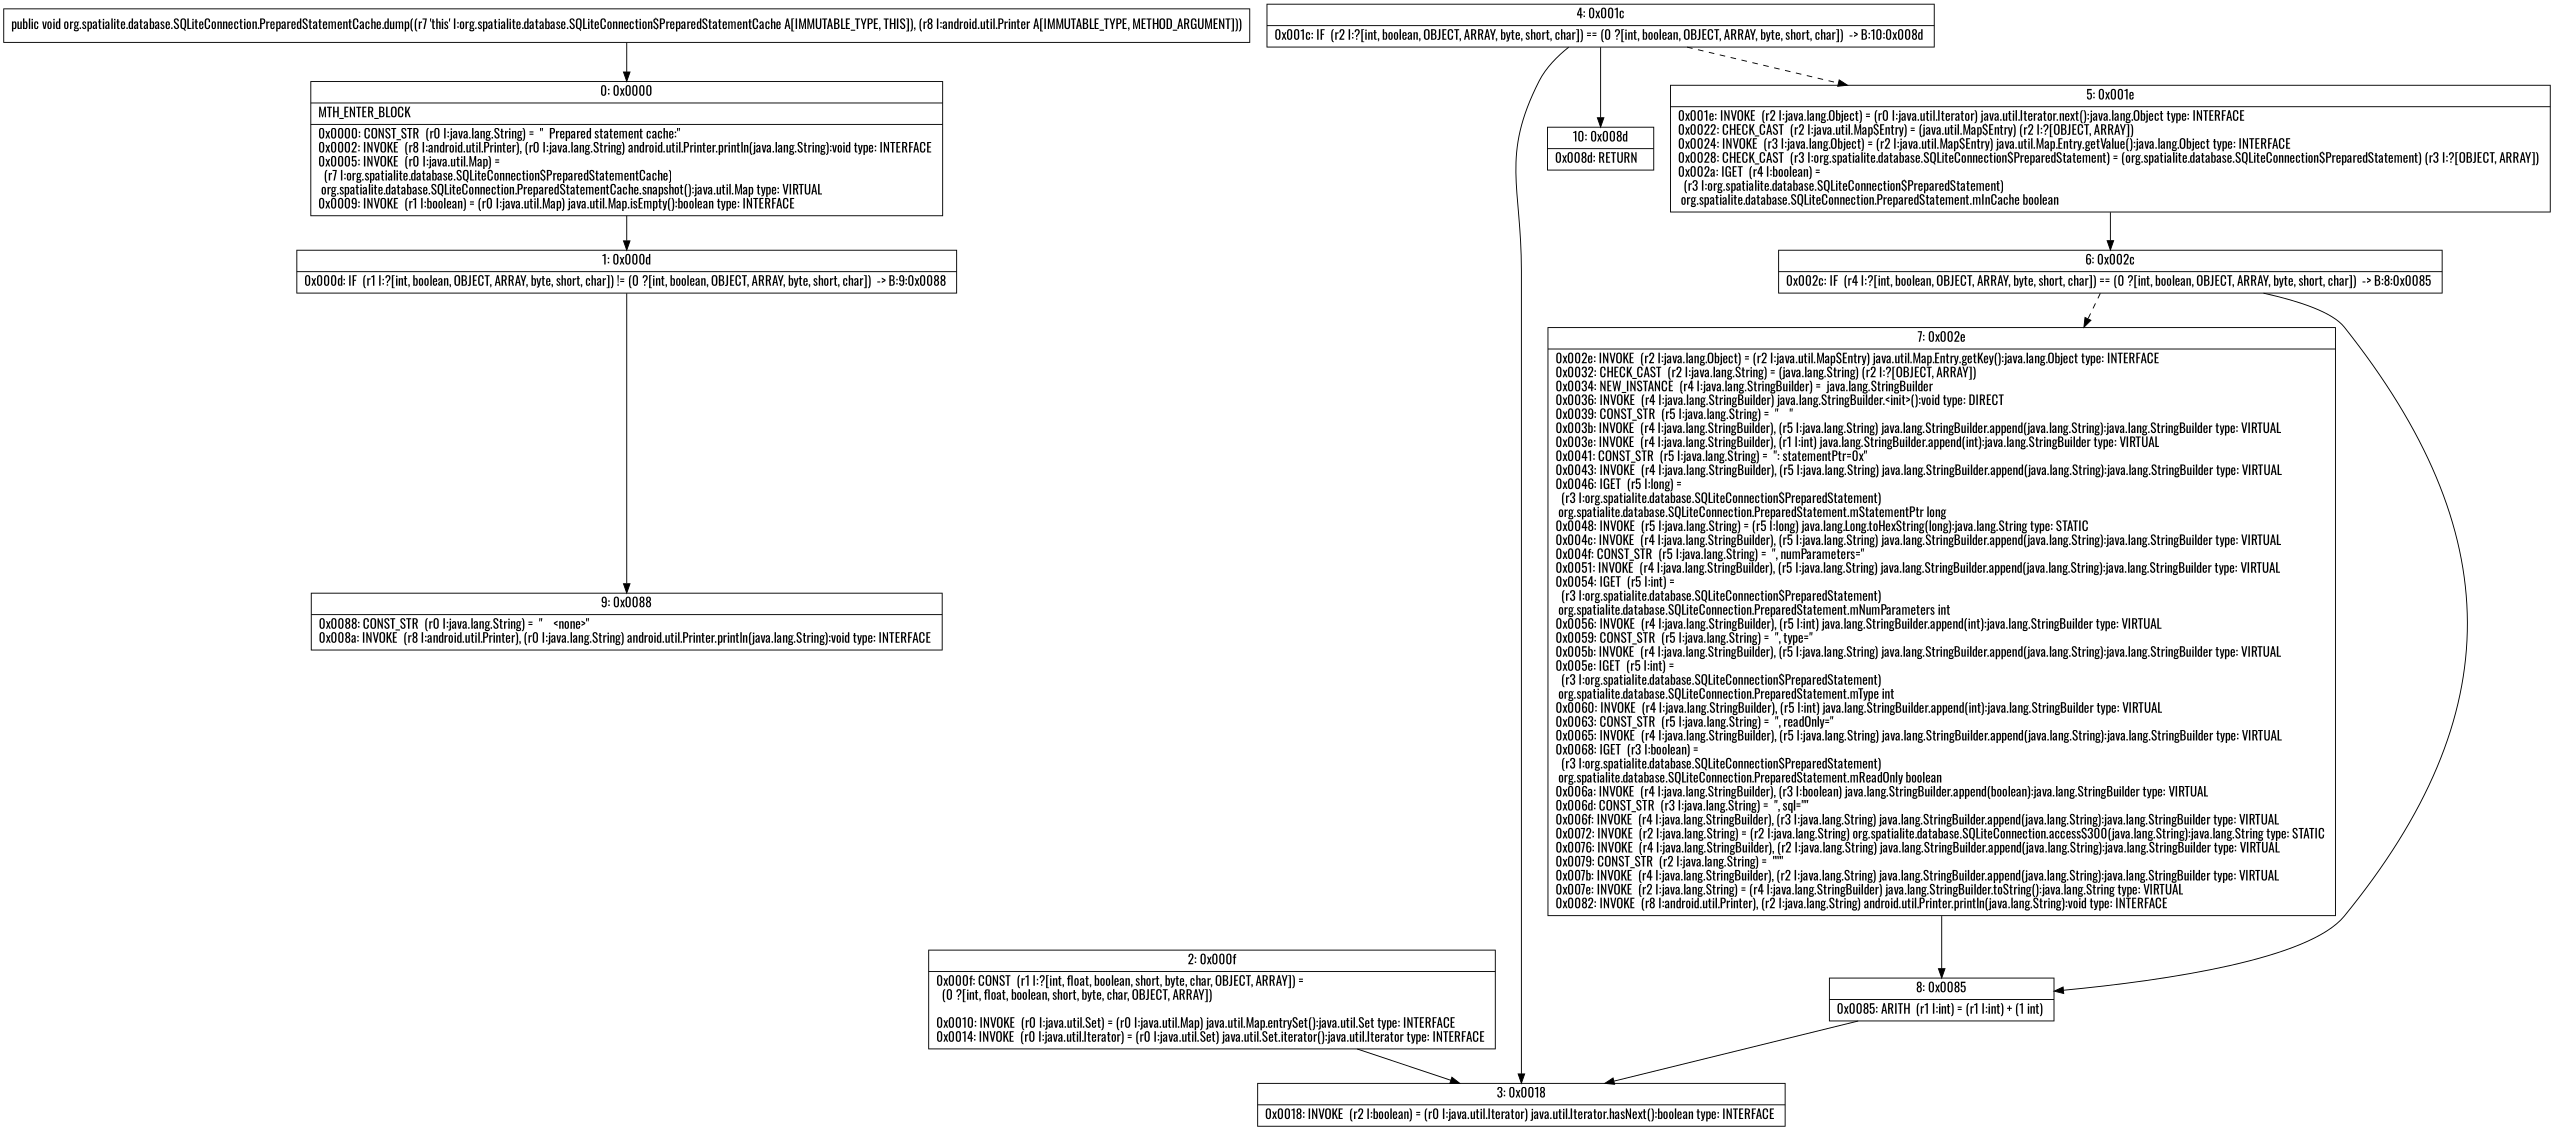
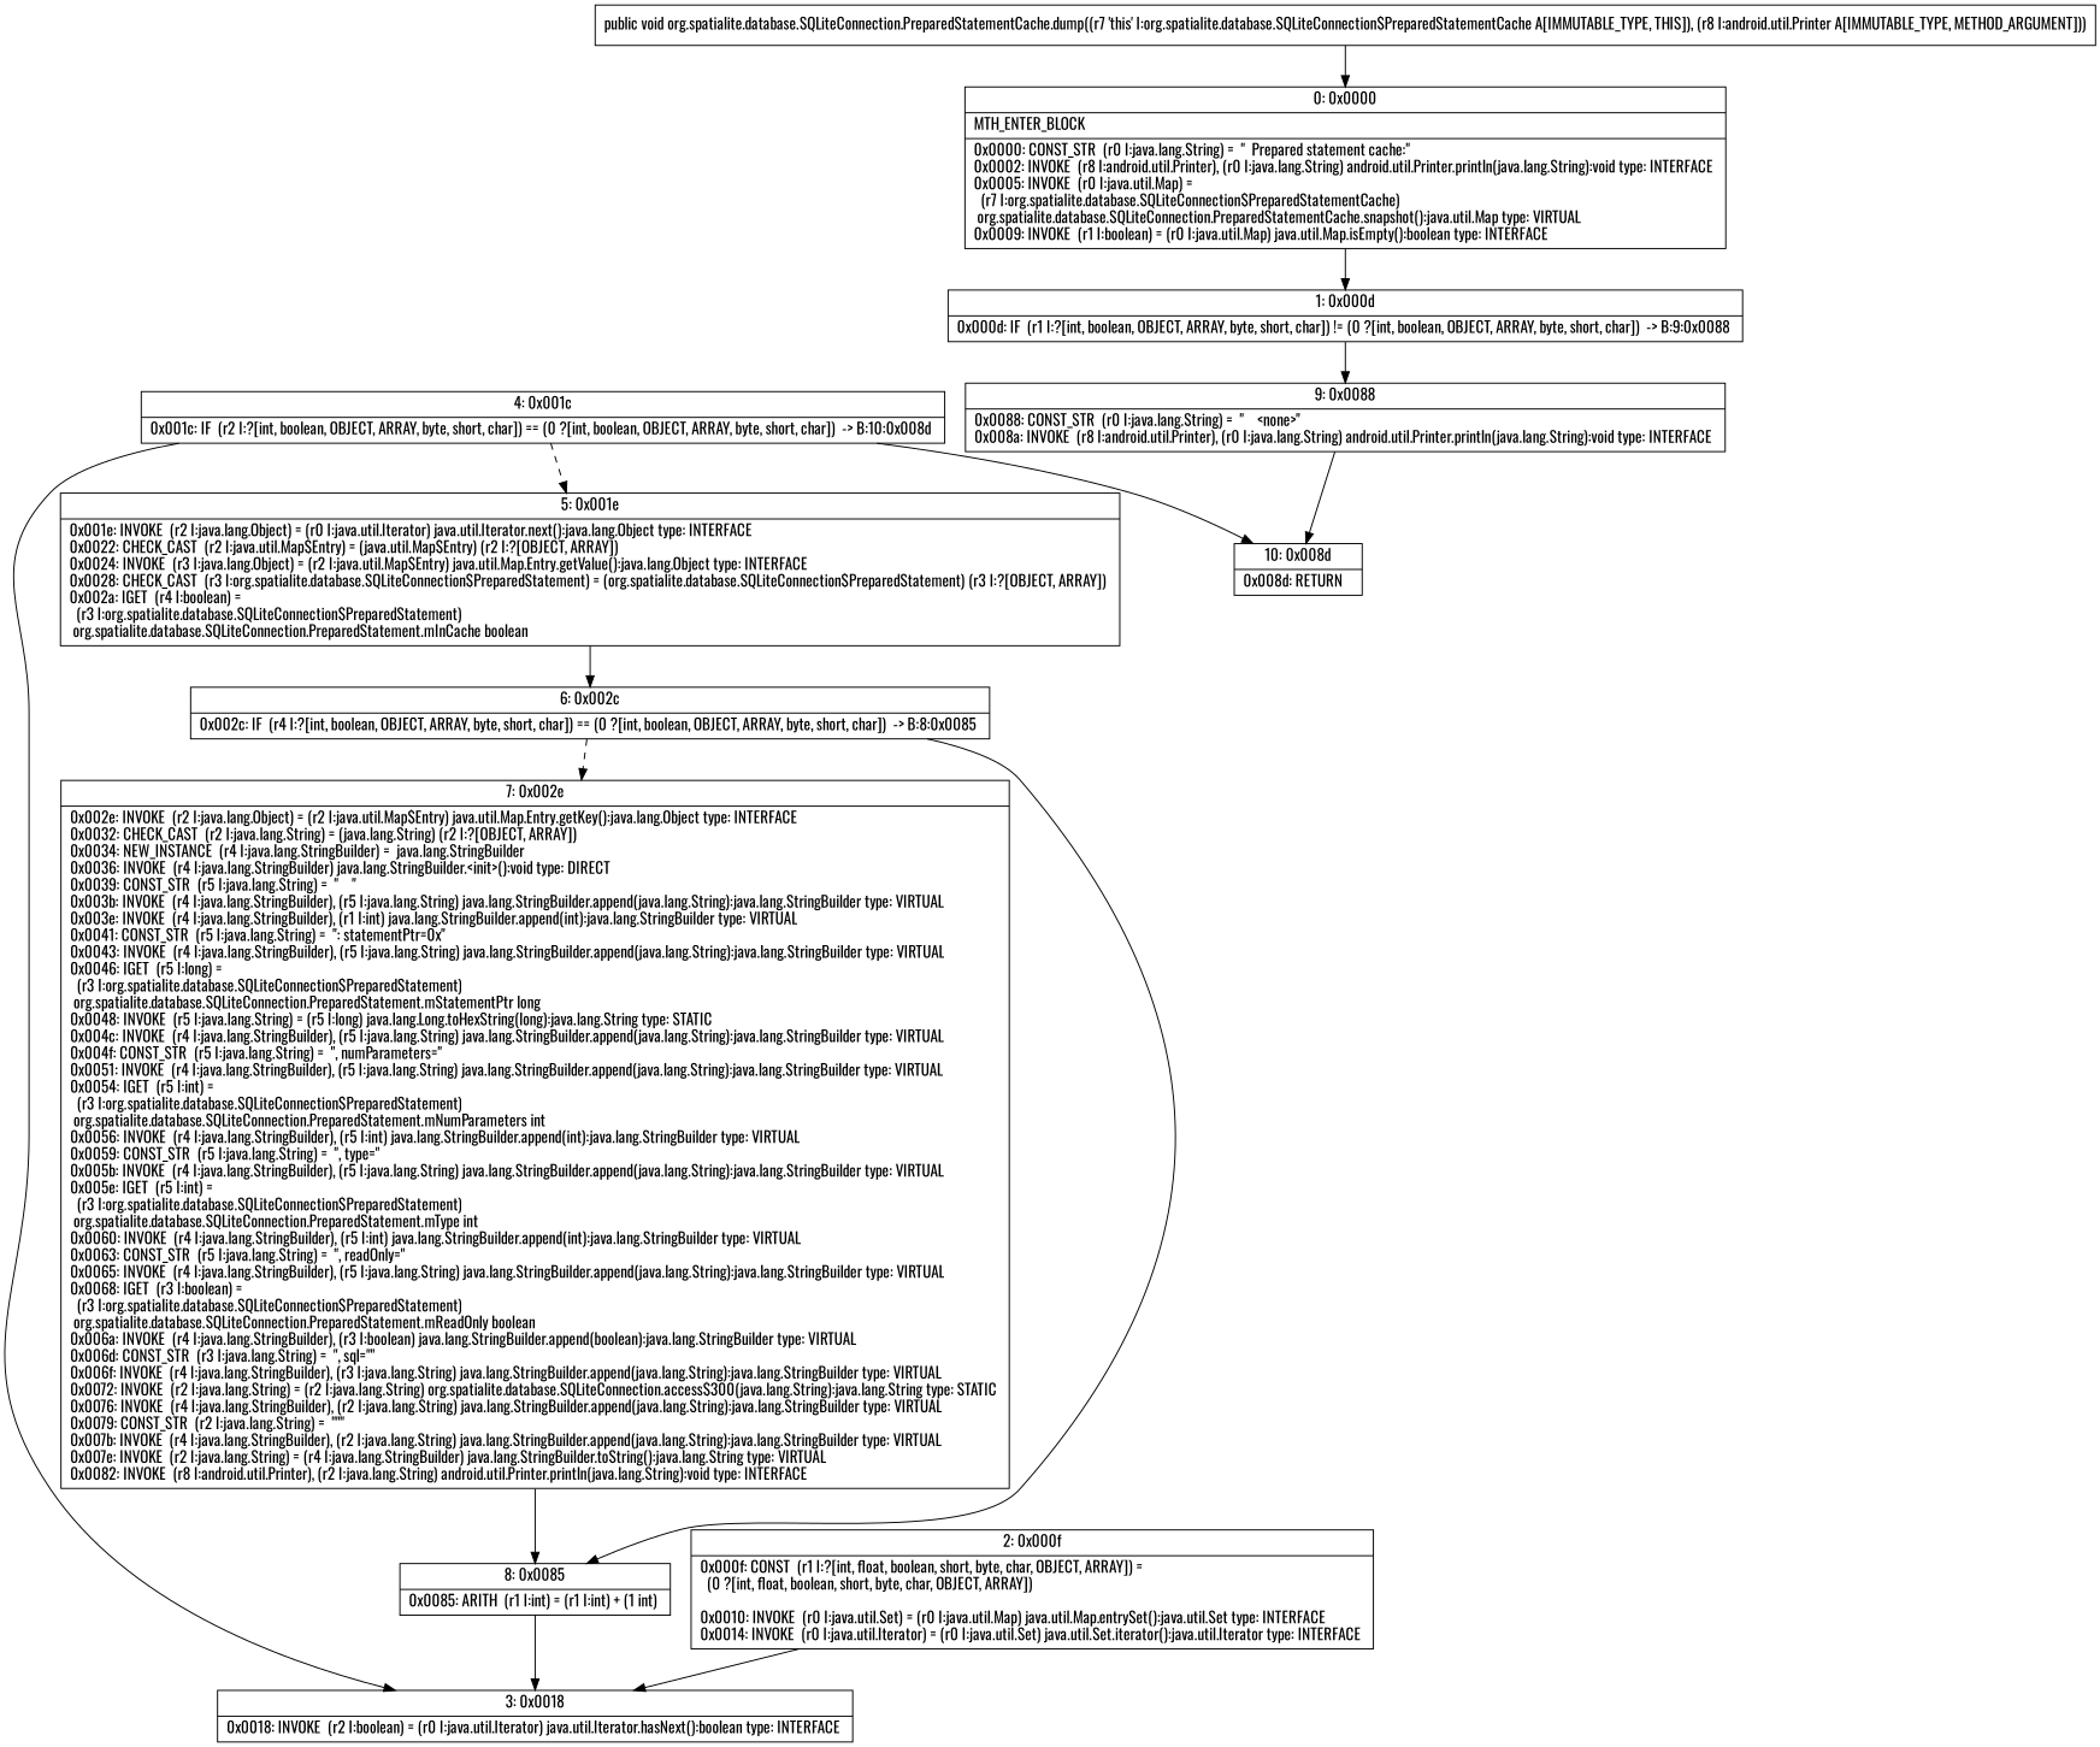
  digraph {
    fontname=Oswald
    node [fontname=Oswald shape=record]
    edge [fontname=Oswald]
    n1 [label="{0\:\ 0x0000|MTH_ENTER_BLOCK\l|0x0000: CONST_STR  (r0 I:java.lang.String) =  \"  Prepared statement cache:\" \l0x0002: INVOKE  (r8 I:android.util.Printer), (r0 I:java.lang.String) android.util.Printer.println(java.lang.String):void type: INTERFACE \l0x0005: INVOKE  (r0 I:java.util.Map) = \l  (r7 I:org.spatialite.database.SQLiteConnection$PreparedStatementCache)\l org.spatialite.database.SQLiteConnection.PreparedStatementCache.snapshot():java.util.Map type: VIRTUAL \l0x0009: INVOKE  (r1 I:boolean) = (r0 I:java.util.Map) java.util.Map.isEmpty():boolean type: INTERFACE \l}"]
    n2 [label="{1\:\ 0x000d|0x000d: IF  (r1 I:?[int, boolean, OBJECT, ARRAY, byte, short, char]) != (0 ?[int, boolean, OBJECT, ARRAY, byte, short, char])  \-\> B:9:0x0088 \l}"]
    n3 [label="{9\:\ 0x0088|0x0088: CONST_STR  (r0 I:java.lang.String) =  \"    \<none\>\" \l0x008a: INVOKE  (r8 I:android.util.Printer), (r0 I:java.lang.String) android.util.Printer.println(java.lang.String):void type: INTERFACE \l}"]
    n4 [label="{2\:\ 0x000f|0x000f: CONST  (r1 I:?[int, float, boolean, short, byte, char, OBJECT, ARRAY]) = \l  (0 ?[int, float, boolean, short, byte, char, OBJECT, ARRAY])\l \l0x0010: INVOKE  (r0 I:java.util.Set) = (r0 I:java.util.Map) java.util.Map.entrySet():java.util.Set type: INTERFACE \l0x0014: INVOKE  (r0 I:java.util.Iterator) = (r0 I:java.util.Set) java.util.Set.iterator():java.util.Iterator type: INTERFACE \l}"]
    n5 [label="{3\:\ 0x0018|0x0018: INVOKE  (r2 I:boolean) = (r0 I:java.util.Iterator) java.util.Iterator.hasNext():boolean type: INTERFACE \l}"]
    n6 [label="{10\:\ 0x008d|0x008d: RETURN   \l}"]
    n7 [label="{4\:\ 0x001c|0x001c: IF  (r2 I:?[int, boolean, OBJECT, ARRAY, byte, short, char]) == (0 ?[int, boolean, OBJECT, ARRAY, byte, short, char])  \-\> B:10:0x008d \l}"]
    n8 [label="{5\:\ 0x001e|0x001e: INVOKE  (r2 I:java.lang.Object) = (r0 I:java.util.Iterator) java.util.Iterator.next():java.lang.Object type: INTERFACE \l0x0022: CHECK_CAST  (r2 I:java.util.Map$Entry) = (java.util.Map$Entry) (r2 I:?[OBJECT, ARRAY]) \l0x0024: INVOKE  (r3 I:java.lang.Object) = (r2 I:java.util.Map$Entry) java.util.Map.Entry.getValue():java.lang.Object type: INTERFACE \l0x0028: CHECK_CAST  (r3 I:org.spatialite.database.SQLiteConnection$PreparedStatement) = (org.spatialite.database.SQLiteConnection$PreparedStatement) (r3 I:?[OBJECT, ARRAY]) \l0x002a: IGET  (r4 I:boolean) = \l  (r3 I:org.spatialite.database.SQLiteConnection$PreparedStatement)\l org.spatialite.database.SQLiteConnection.PreparedStatement.mInCache boolean \l}"]
    n9 [label="{6\:\ 0x002c|0x002c: IF  (r4 I:?[int, boolean, OBJECT, ARRAY, byte, short, char]) == (0 ?[int, boolean, OBJECT, ARRAY, byte, short, char])  \-\> B:8:0x0085 \l}"]
    n10 [label="{7\:\ 0x002e|0x002e: INVOKE  (r2 I:java.lang.Object) = (r2 I:java.util.Map$Entry) java.util.Map.Entry.getKey():java.lang.Object type: INTERFACE \l0x0032: CHECK_CAST  (r2 I:java.lang.String) = (java.lang.String) (r2 I:?[OBJECT, ARRAY]) \l0x0034: NEW_INSTANCE  (r4 I:java.lang.StringBuilder) =  java.lang.StringBuilder \l0x0036: INVOKE  (r4 I:java.lang.StringBuilder) java.lang.StringBuilder.\<init\>():void type: DIRECT \l0x0039: CONST_STR  (r5 I:java.lang.String) =  \"    \" \l0x003b: INVOKE  (r4 I:java.lang.StringBuilder), (r5 I:java.lang.String) java.lang.StringBuilder.append(java.lang.String):java.lang.StringBuilder type: VIRTUAL \l0x003e: INVOKE  (r4 I:java.lang.StringBuilder), (r1 I:int) java.lang.StringBuilder.append(int):java.lang.StringBuilder type: VIRTUAL \l0x0041: CONST_STR  (r5 I:java.lang.String) =  \": statementPtr=0x\" \l0x0043: INVOKE  (r4 I:java.lang.StringBuilder), (r5 I:java.lang.String) java.lang.StringBuilder.append(java.lang.String):java.lang.StringBuilder type: VIRTUAL \l0x0046: IGET  (r5 I:long) = \l  (r3 I:org.spatialite.database.SQLiteConnection$PreparedStatement)\l org.spatialite.database.SQLiteConnection.PreparedStatement.mStatementPtr long \l0x0048: INVOKE  (r5 I:java.lang.String) = (r5 I:long) java.lang.Long.toHexString(long):java.lang.String type: STATIC \l0x004c: INVOKE  (r4 I:java.lang.StringBuilder), (r5 I:java.lang.String) java.lang.StringBuilder.append(java.lang.String):java.lang.StringBuilder type: VIRTUAL \l0x004f: CONST_STR  (r5 I:java.lang.String) =  \", numParameters=\" \l0x0051: INVOKE  (r4 I:java.lang.StringBuilder), (r5 I:java.lang.String) java.lang.StringBuilder.append(java.lang.String):java.lang.StringBuilder type: VIRTUAL \l0x0054: IGET  (r5 I:int) = \l  (r3 I:org.spatialite.database.SQLiteConnection$PreparedStatement)\l org.spatialite.database.SQLiteConnection.PreparedStatement.mNumParameters int \l0x0056: INVOKE  (r4 I:java.lang.StringBuilder), (r5 I:int) java.lang.StringBuilder.append(int):java.lang.StringBuilder type: VIRTUAL \l0x0059: CONST_STR  (r5 I:java.lang.String) =  \", type=\" \l0x005b: INVOKE  (r4 I:java.lang.StringBuilder), (r5 I:java.lang.String) java.lang.StringBuilder.append(java.lang.String):java.lang.StringBuilder type: VIRTUAL \l0x005e: IGET  (r5 I:int) = \l  (r3 I:org.spatialite.database.SQLiteConnection$PreparedStatement)\l org.spatialite.database.SQLiteConnection.PreparedStatement.mType int \l0x0060: INVOKE  (r4 I:java.lang.StringBuilder), (r5 I:int) java.lang.StringBuilder.append(int):java.lang.StringBuilder type: VIRTUAL \l0x0063: CONST_STR  (r5 I:java.lang.String) =  \", readOnly=\" \l0x0065: INVOKE  (r4 I:java.lang.StringBuilder), (r5 I:java.lang.String) java.lang.StringBuilder.append(java.lang.String):java.lang.StringBuilder type: VIRTUAL \l0x0068: IGET  (r3 I:boolean) = \l  (r3 I:org.spatialite.database.SQLiteConnection$PreparedStatement)\l org.spatialite.database.SQLiteConnection.PreparedStatement.mReadOnly boolean \l0x006a: INVOKE  (r4 I:java.lang.StringBuilder), (r3 I:boolean) java.lang.StringBuilder.append(boolean):java.lang.StringBuilder type: VIRTUAL \l0x006d: CONST_STR  (r3 I:java.lang.String) =  \", sql=\"\" \l0x006f: INVOKE  (r4 I:java.lang.StringBuilder), (r3 I:java.lang.String) java.lang.StringBuilder.append(java.lang.String):java.lang.StringBuilder type: VIRTUAL \l0x0072: INVOKE  (r2 I:java.lang.String) = (r2 I:java.lang.String) org.spatialite.database.SQLiteConnection.access$300(java.lang.String):java.lang.String type: STATIC \l0x0076: INVOKE  (r4 I:java.lang.StringBuilder), (r2 I:java.lang.String) java.lang.StringBuilder.append(java.lang.String):java.lang.StringBuilder type: VIRTUAL \l0x0079: CONST_STR  (r2 I:java.lang.String) =  \"\"\" \l0x007b: INVOKE  (r4 I:java.lang.StringBuilder), (r2 I:java.lang.String) java.lang.StringBuilder.append(java.lang.String):java.lang.StringBuilder type: VIRTUAL \l0x007e: INVOKE  (r2 I:java.lang.String) = (r4 I:java.lang.StringBuilder) java.lang.StringBuilder.toString():java.lang.String type: VIRTUAL \l0x0082: INVOKE  (r8 I:android.util.Printer), (r2 I:java.lang.String) android.util.Printer.println(java.lang.String):void type: INTERFACE \l}"]
    n11 [label="{8\:\ 0x0085|0x0085: ARITH  (r1 I:int) = (r1 I:int) + (1 int) \l}"]
    n12 [label="{public void org.spatialite.database.SQLiteConnection.PreparedStatementCache.dump((r7 'this' I:org.spatialite.database.SQLiteConnection$PreparedStatementCache A[IMMUTABLE_TYPE, THIS]), (r8 I:android.util.Printer A[IMMUTABLE_TYPE, METHOD_ARGUMENT])) }"]
    n1 -> n2
    n2 -> n3
+   n3 -> n6
    n4 -> n5
    n7 -> n5
    n7 -> n6
    n7 -> n8 [style=dashed]
    n8 -> n9
    n9 -> n10 [style=dashed]
    n9 -> n11
    n10 -> n11
    n11 -> n5
    n12 -> n1
  }
